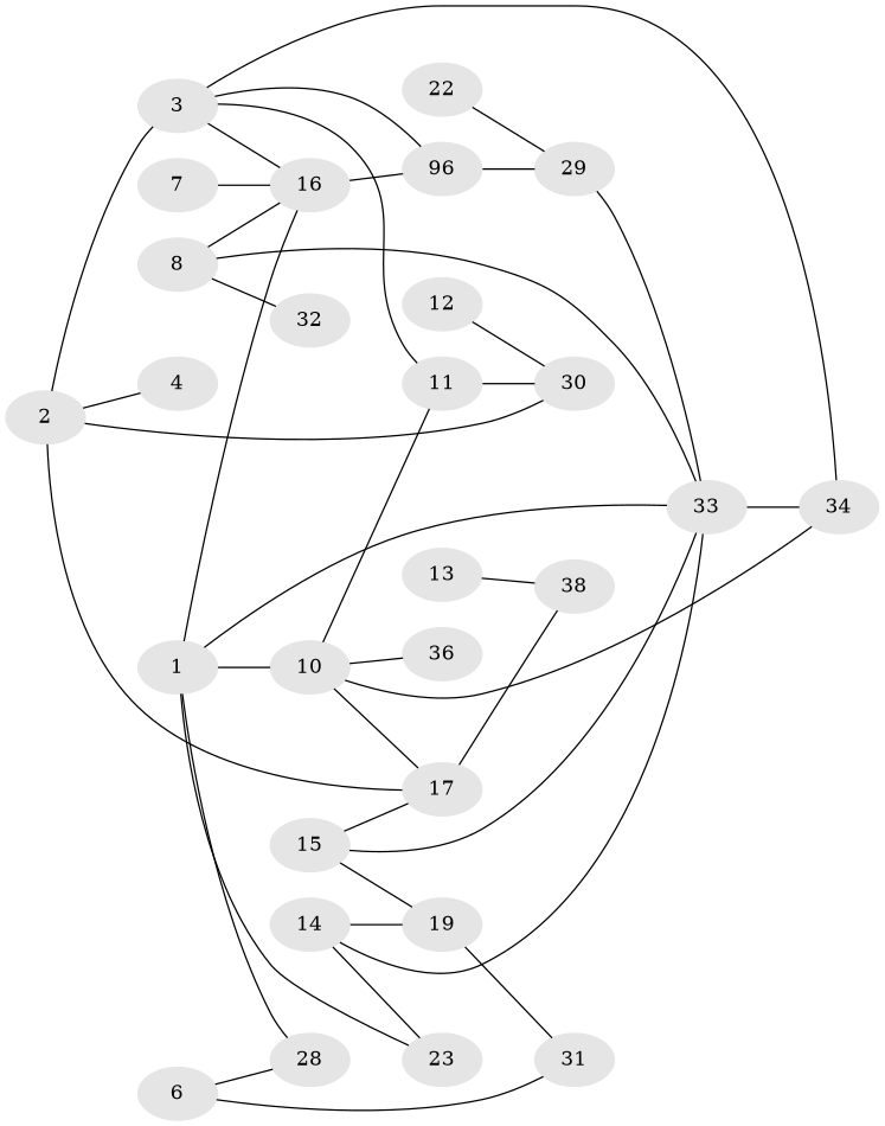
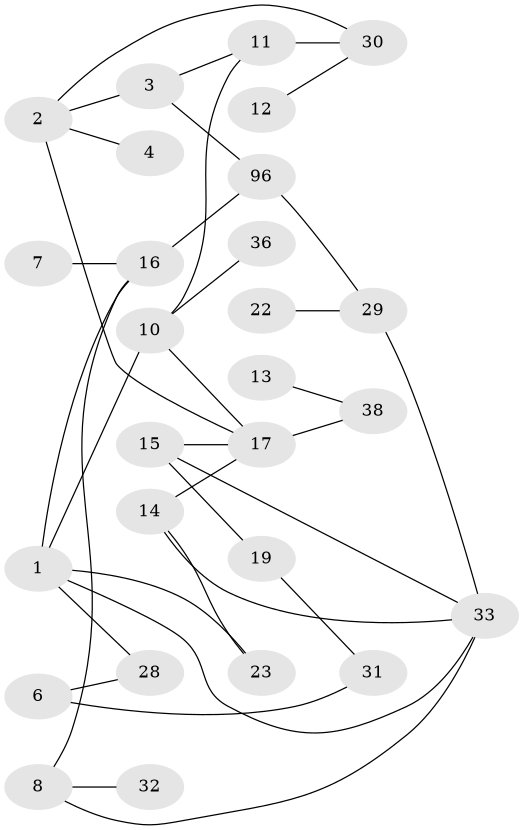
  graph {
    rankdir=LR
    node [color=gray90 style=filled]
    edge [weight=1.0]
    1
    10
    16
    23
    28
    33
    17
    11
-   34
    36
    n11 [label=96]
    2
    3
    4
    30
    38
    29
    6
    31
    7
    8
    32
    12
    19
    13
    14
    15
    22
    1 -- 10
    1 -- 16
    1 -- 23
    1 -- 28
    1 -- 33
    10 -- 17
    10 -- 11
-   10 -- 34
    10 -- 36
    16 -- n11
-   33 -- 34
    17 -- 38
    11 -- 30 [weight=2.0]
    n11 -- 29
    2 -- 17
    2 -- 3
    2 -- 4
    2 -- 30
-   3 -- 16 [weight=2.0]
    3 -- 11
-   3 -- 34
    3 -- n11
    29 -- 33
    6 -- 28
    6 -- 31
    7 -- 16 [weight=2.0]
    8 -- 16
    8 -- 33
    8 -- 32
    12 -- 30
    19 -- 31 [weight=2.0]
    13 -- 38
    14 -- 23
    14 -- 33
-   14 -- 19 [weight=2.0]
+   14 -- 17 [weight=2.0]
    15 -- 33
    15 -- 17
    15 -- 19
    22 -- 29
  }
